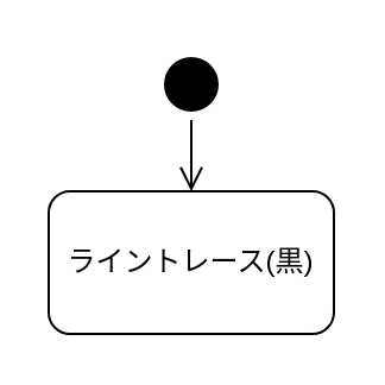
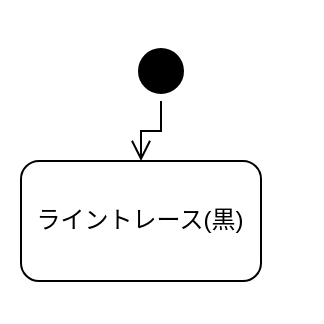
  <mxCell id="0" />
  <mxCell id="1" parent="0" />
  <mxCell id="2" value="" style="ellipse;html=1;shape=startState;fillColor=#000000;strokeColor=#000000;" vertex="1" parent="1"><mxGeometry x="65" y="20" width="30" height="30" as="geometry" /></mxCell>
  <mxCell id="3" value="" style="edgeStyle=orthogonalEdgeStyle;html=1;verticalAlign=bottom;endArrow=open;endSize=8;strokeColor=#000000;rounded=0;" edge="1" source="2" parent="1" target="4"><mxGeometry relative="1" as="geometry"><mxPoint x="80" y="110" as="targetPoint" /></mxGeometry></mxCell>
- <mxCell id="4" value="ライントレース(黒)" style="rounded=1;whiteSpace=wrap;html=1;" vertex="1" parent="1"><mxGeometry x="20" y="80" width="120" height="60" as="geometry" /></mxCell>
+ <mxCell id="4" value="ライントレース(黒)" style="rounded=1;whiteSpace=wrap;html=1;" vertex="1" parent="1"><mxGeometry x="10" y="80" width="120" height="60" as="geometry" /></mxCell>
